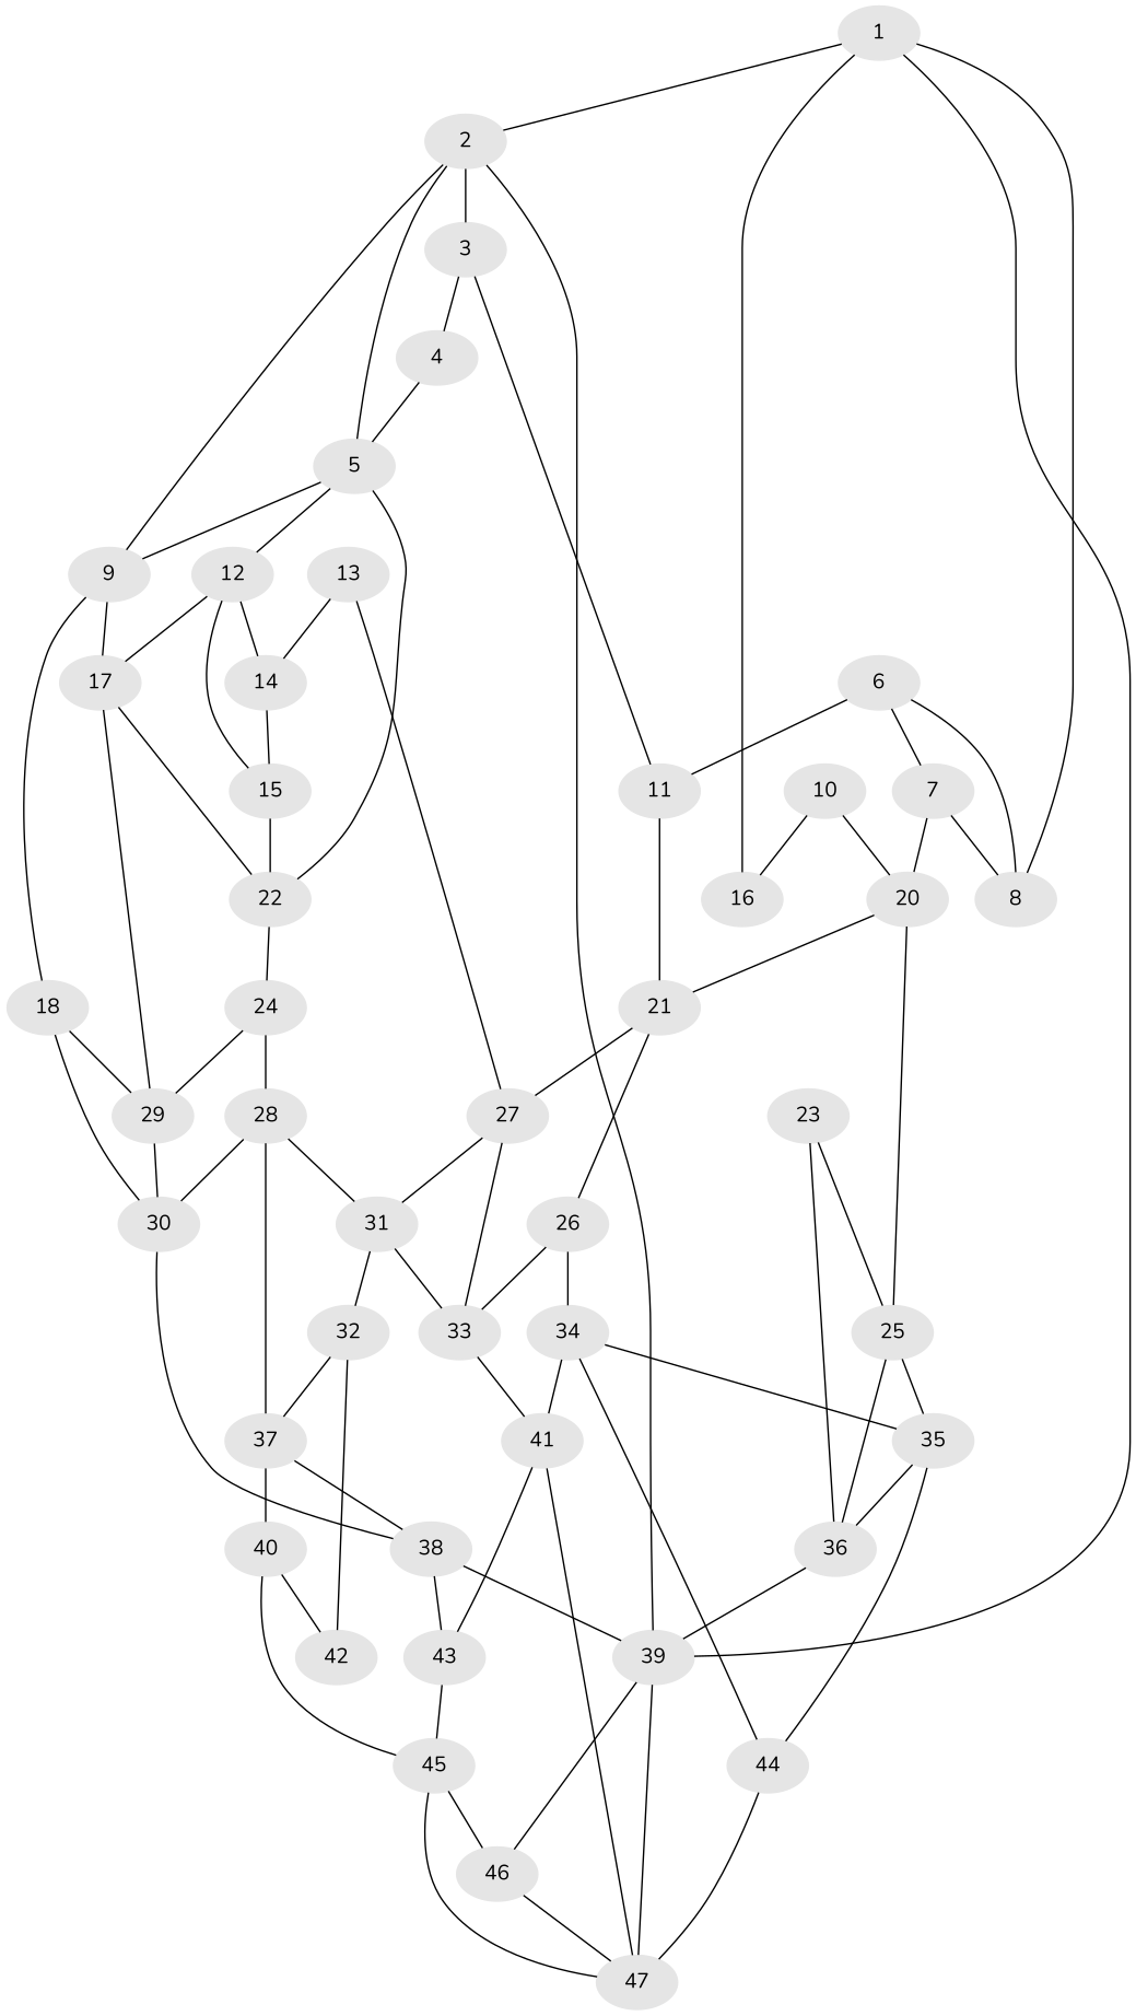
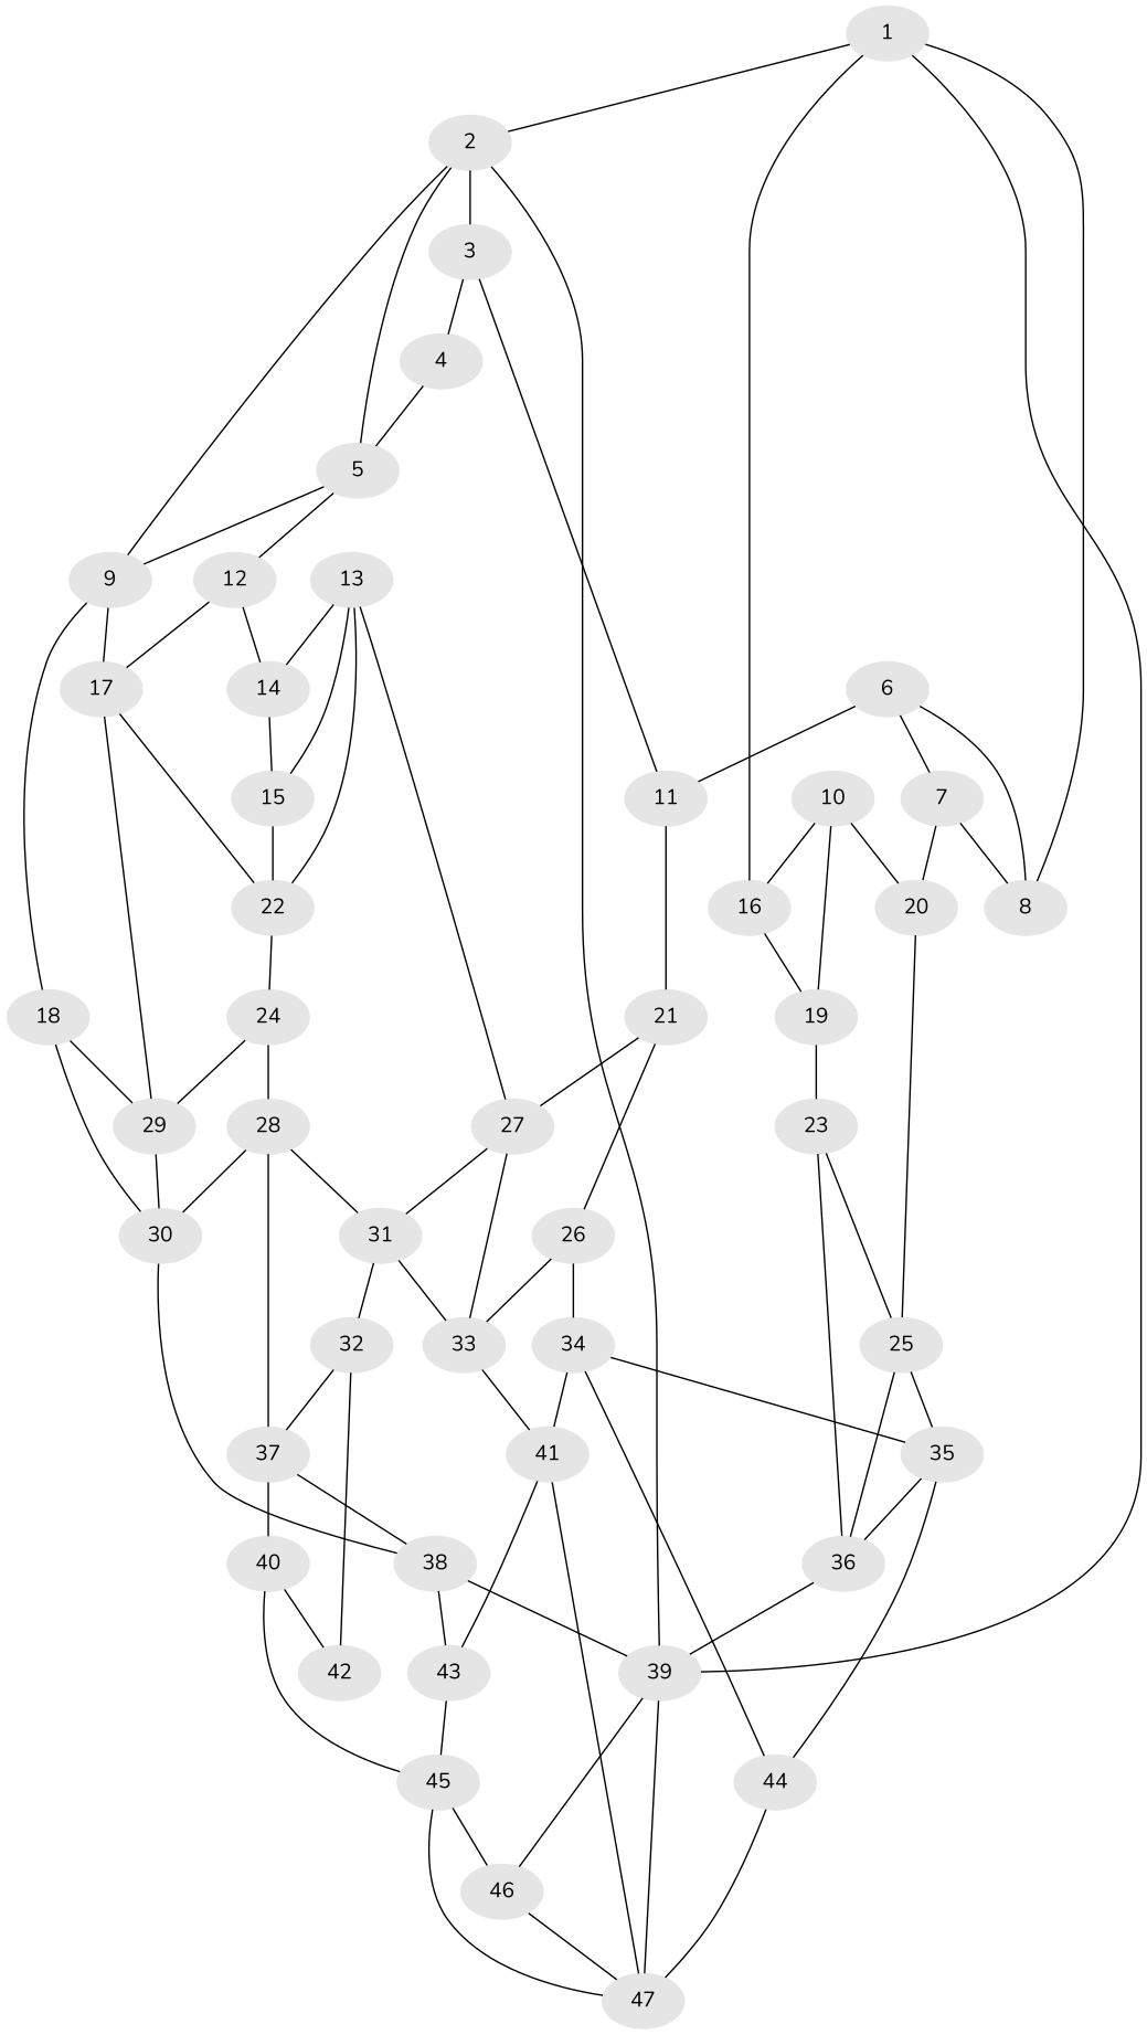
  graph {
    fontname=Nunito
    node [color=gray90 fontname=Nunito style=filled]
    edge [fontname=Nunito weight=1.0]
    1
    2
    8
    16
    39
    3
    5
    9
+   19
    46
    47
    4
    11
    12
    17
    18
    21
    14
    15
    6
    7
    20
    25
    22
    29
    30
    10
    23
    27
    26
    13
    24
    33
    31
    38
    36
    35
    34
    28
    37
    44
    41
    32
    40
    43
    42
    45
    1 -- 2
    1 -- 8
    1 -- 16
    1 -- 39
    2 -- 39
    2 -- 3
    2 -- 5
    2 -- 9
+   16 -- 19
    39 -- 46
    39 -- 47
    3 -- 4
    3 -- 11
    5 -- 9
    5 -- 12
    9 -- 17
    9 -- 18
+   19 -- 23 [weight=2.0]
    46 -- 47
    4 -- 5
    11 -- 21
    12 -- 17
    12 -- 14
-   12 -- 15
+   13 -- 15
    17 -- 22
    17 -- 29
    18 -- 29
    18 -- 30
    21 -- 27
    21 -- 26
    14 -- 15
    15 -- 22
    6 -- 8
    6 -- 11 [weight=2.0]
    6 -- 7
    7 -- 8
    7 -- 20
-   20 -- 21
    20 -- 25
    25 -- 36
    25 -- 35
    22 -- 24
    29 -- 30
    30 -- 38
    10 -- 16
+   10 -- 19
    10 -- 20
    23 -- 25
    23 -- 36
    27 -- 33
    27 -- 31
    26 -- 33
    26 -- 34
    13 -- 14 [weight=2.0]
-   5 -- 22
+   13 -- 22
    13 -- 27
    24 -- 29
    24 -- 28
    33 -- 41
    31 -- 33
    31 -- 32
    38 -- 39
    38 -- 43 [weight=2.0]
    36 -- 39
    35 -- 36
    35 -- 44
    34 -- 35
    34 -- 44
    34 -- 41
    28 -- 30
    28 -- 31
    28 -- 37
    37 -- 38
    37 -- 40
    44 -- 47 [weight=2.0]
    41 -- 47
    41 -- 43
    32 -- 37
    32 -- 42
    40 -- 42
    40 -- 45
    43 -- 45
    45 -- 46
    45 -- 47
  }
